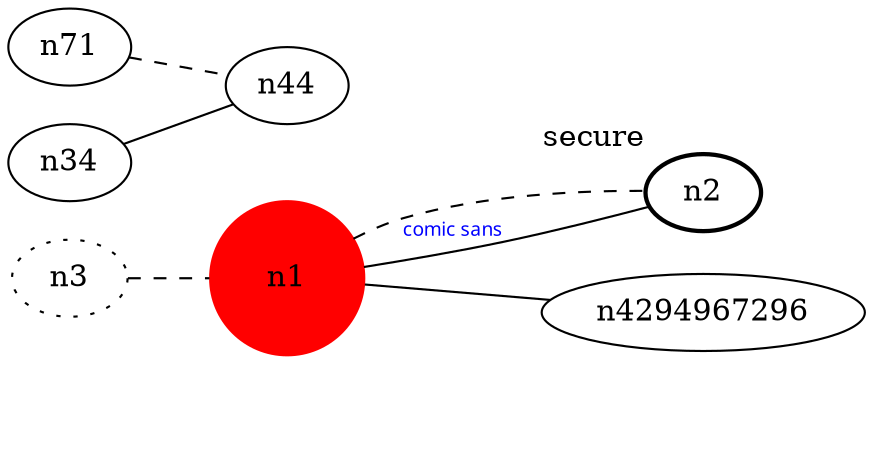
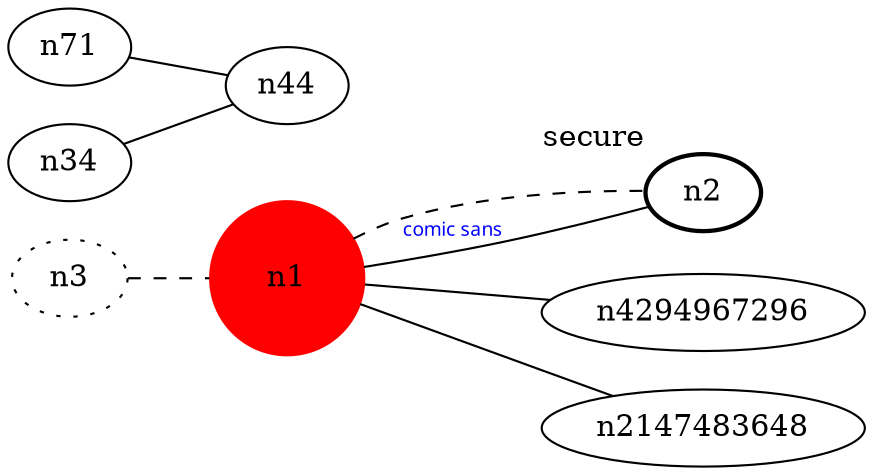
  graph {
    fontcolor=blue
    rankdir=LR
    n0 [fillcolor="#123456" label=n3 style=dotted]
    n1 [color=red height=1 style=filled width=1]
    n2 [style=bold xlabel=secure]
    n4294967296
+   n2147483648
    n11 [label=n71]
    n44
    n34
    n0 -- n1 [style=dashed]
    n1 -- n2 [style=dashed]
    n1 -- n2 [fontcolor=blue fontname="d\n\l\G" fontsize=9 label="comic sans"]
    n1 -- n4294967296
-   n11 -- n44 [style=dashed]
+   n1 -- n2147483648
+   n11 -- n44
    n34 -- n44
  }
